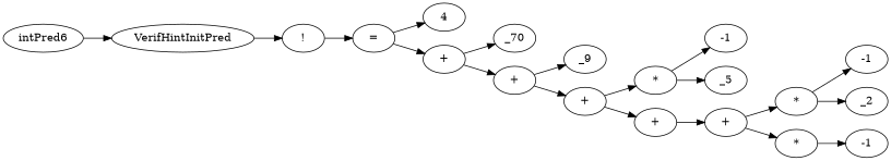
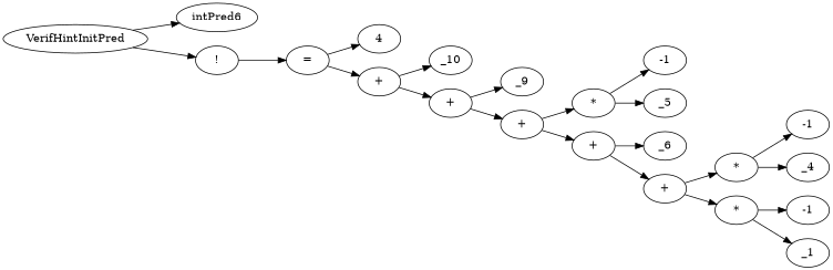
  digraph {
    rankdir=LR
    n1 [label=intPred6]
    n2 [label=VerifHintInitPred]
    n3 [label="!"]
    n4 [label="="]
    n5 [label=4]
    n6 [label="+"]
-   n7 [label=_70]
+   n7 [label=_10]
    n8 [label="+"]
    n9 [label=_9]
    n10 [label="+"]
    n11 [label="*"]
    n12 [label="+"]
    n13 [label=-1]
    n14 [label=_5]
+   n15 [label=_6]
    n16 [label="+"]
    n17 [label="*"]
    n18 [label="*"]
    n19 [label=-1]
-   n20 [label=_2]
+   n20 [label=_4]
    n21 [label=-1]
-   n1 -> n2
+   n22 [label=_1]
+   n2 -> n1
    n2 -> n3
    n3 -> n4
    n4 -> n5
    n4 -> n6
    n6 -> n7
    n6 -> n8
    n8 -> n9
    n8 -> n10
    n10 -> n11
    n10 -> n12
    n11 -> n13
    n11 -> n14
+   n12 -> n15
    n12 -> n16
    n16 -> n17
    n16 -> n18
    n17 -> n19
    n17 -> n20
    n18 -> n21
+   n18 -> n22
  }
